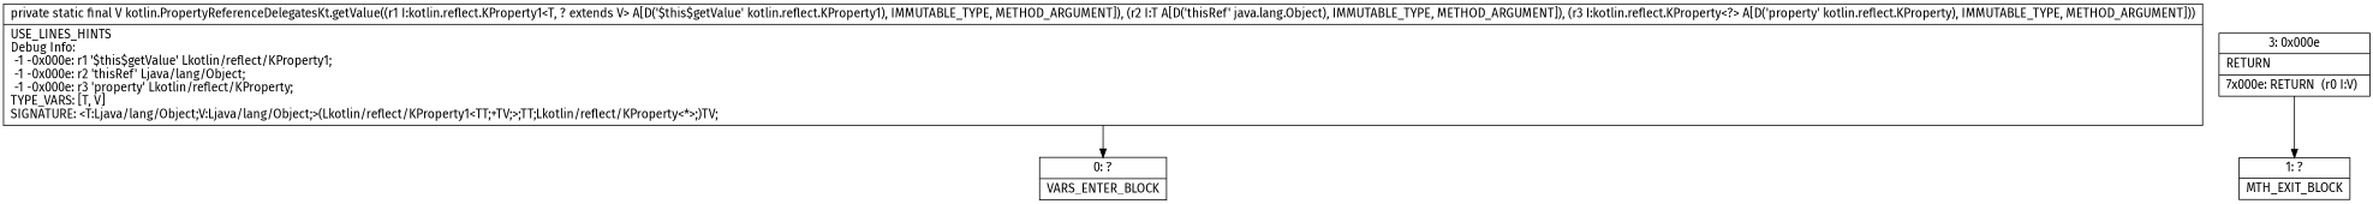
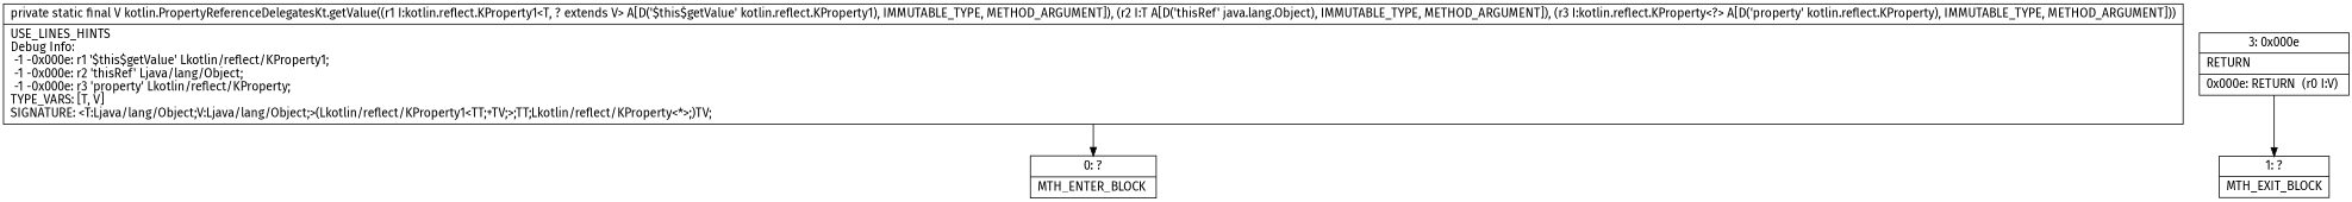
  digraph {
    fontname="Fira Sans"
    node [fontname="Fira Sans" shape=record]
    edge [fontname="Fira Sans"]
-   n1 [label="{0\:\ ?|VARS_ENTER_BLOCK\l}"]
-   n2 [label="{3\:\ 0x000e|RETURN\l|7x000e: RETURN  (r0 I:V) \l}"]
+   n1 [label="{0\:\ ?|MTH_ENTER_BLOCK\l}"]
+   n2 [label="{3\:\ 0x000e|RETURN\l|0x000e: RETURN  (r0 I:V) \l}"]
    n3 [label="{1\:\ ?|MTH_EXIT_BLOCK\l}"]
    n4 [label="{private static final V kotlin.PropertyReferenceDelegatesKt.getValue((r1 I:kotlin.reflect.KProperty1\<T, ? extends V\> A[D('$this$getValue' kotlin.reflect.KProperty1), IMMUTABLE_TYPE, METHOD_ARGUMENT]), (r2 I:T A[D('thisRef' java.lang.Object), IMMUTABLE_TYPE, METHOD_ARGUMENT]), (r3 I:kotlin.reflect.KProperty\<?\> A[D('property' kotlin.reflect.KProperty), IMMUTABLE_TYPE, METHOD_ARGUMENT]))  | USE_LINES_HINTS\lDebug Info:\l  \-1 \-0x000e: r1 '$this$getValue' Lkotlin\/reflect\/KProperty1;\l  \-1 \-0x000e: r2 'thisRef' Ljava\/lang\/Object;\l  \-1 \-0x000e: r3 'property' Lkotlin\/reflect\/KProperty;\lTYPE_VARS: [T, V]\lSIGNATURE: \<T:Ljava\/lang\/Object;V:Ljava\/lang\/Object;\>(Lkotlin\/reflect\/KProperty1\<TT;+TV;\>;TT;Lkotlin\/reflect\/KProperty\<*\>;)TV;\l}"]
    n2 -> n3
    n4 -> n1
  }
